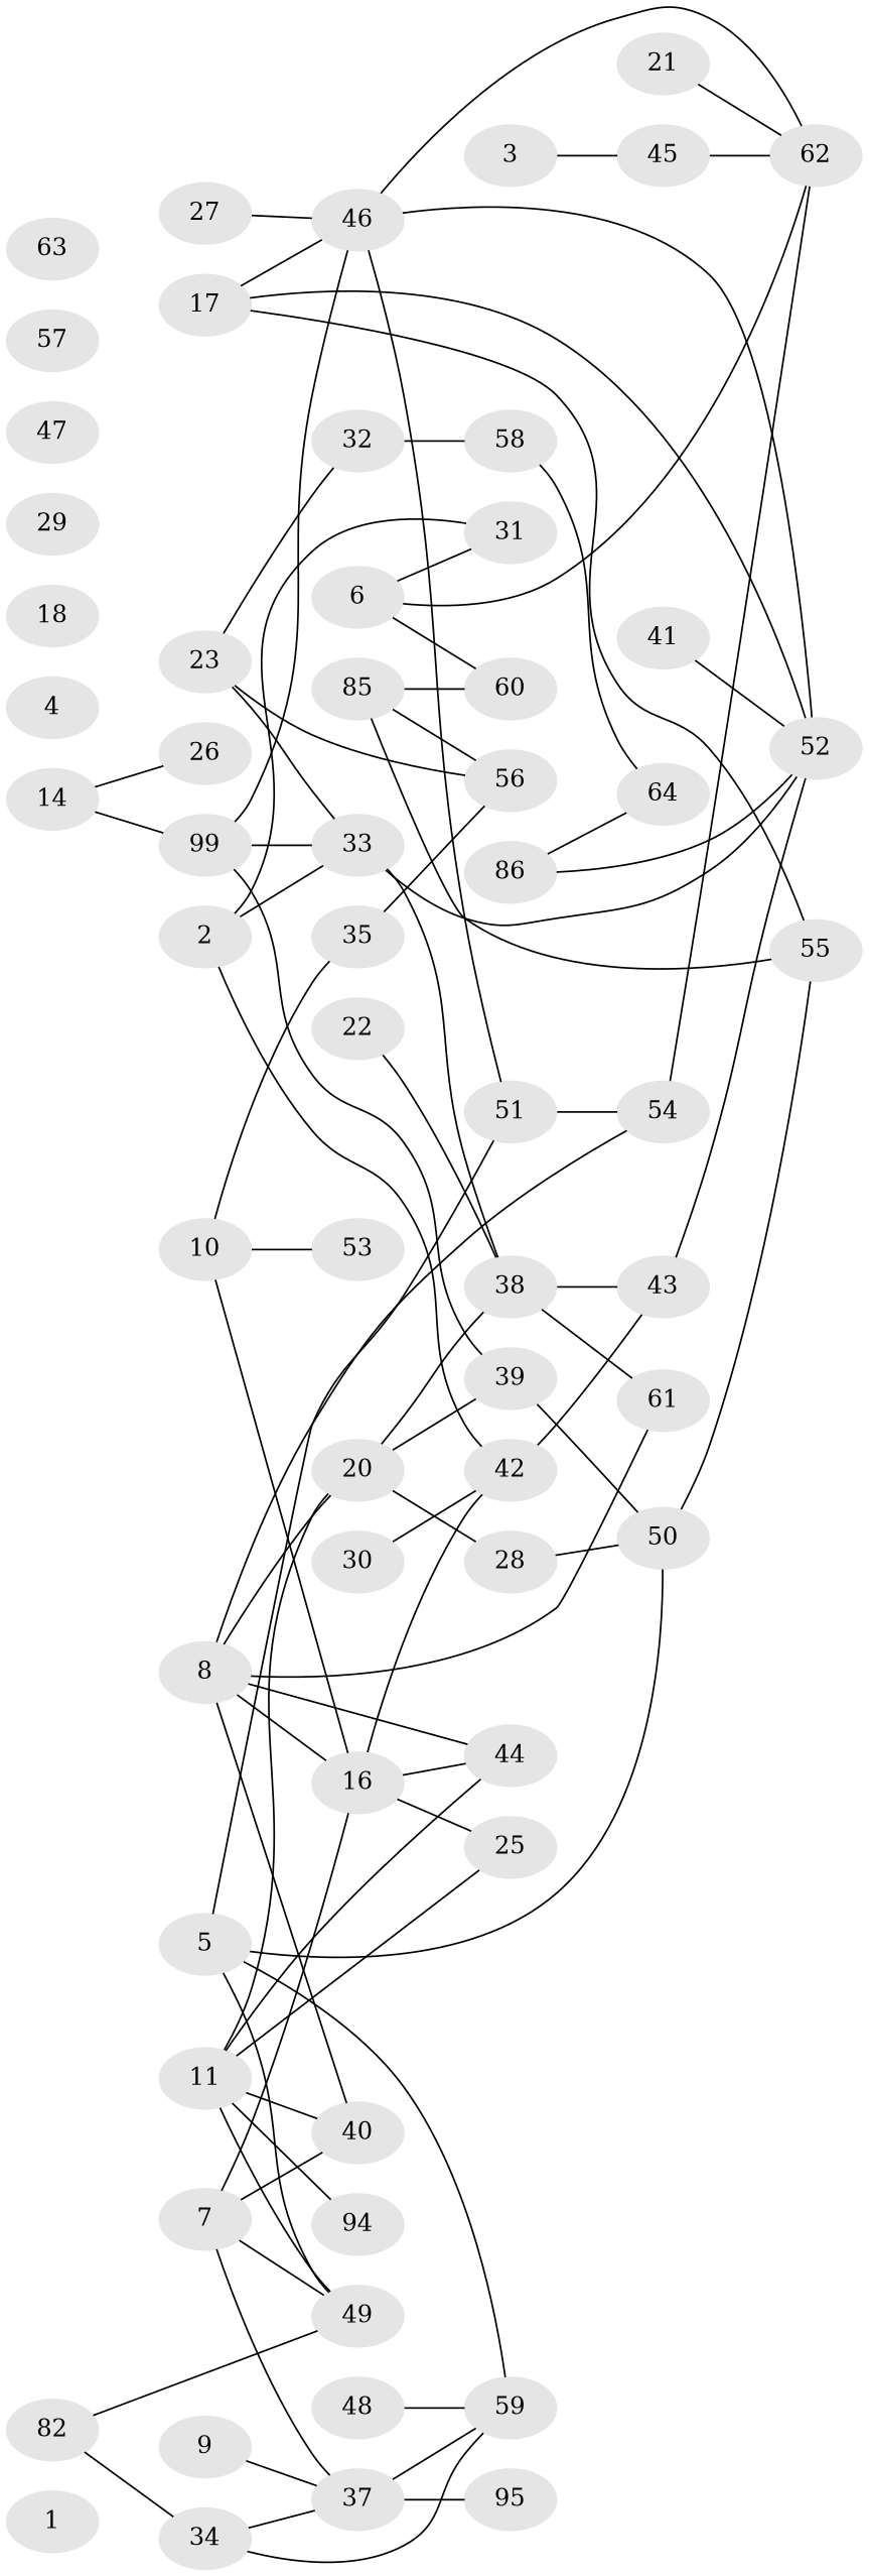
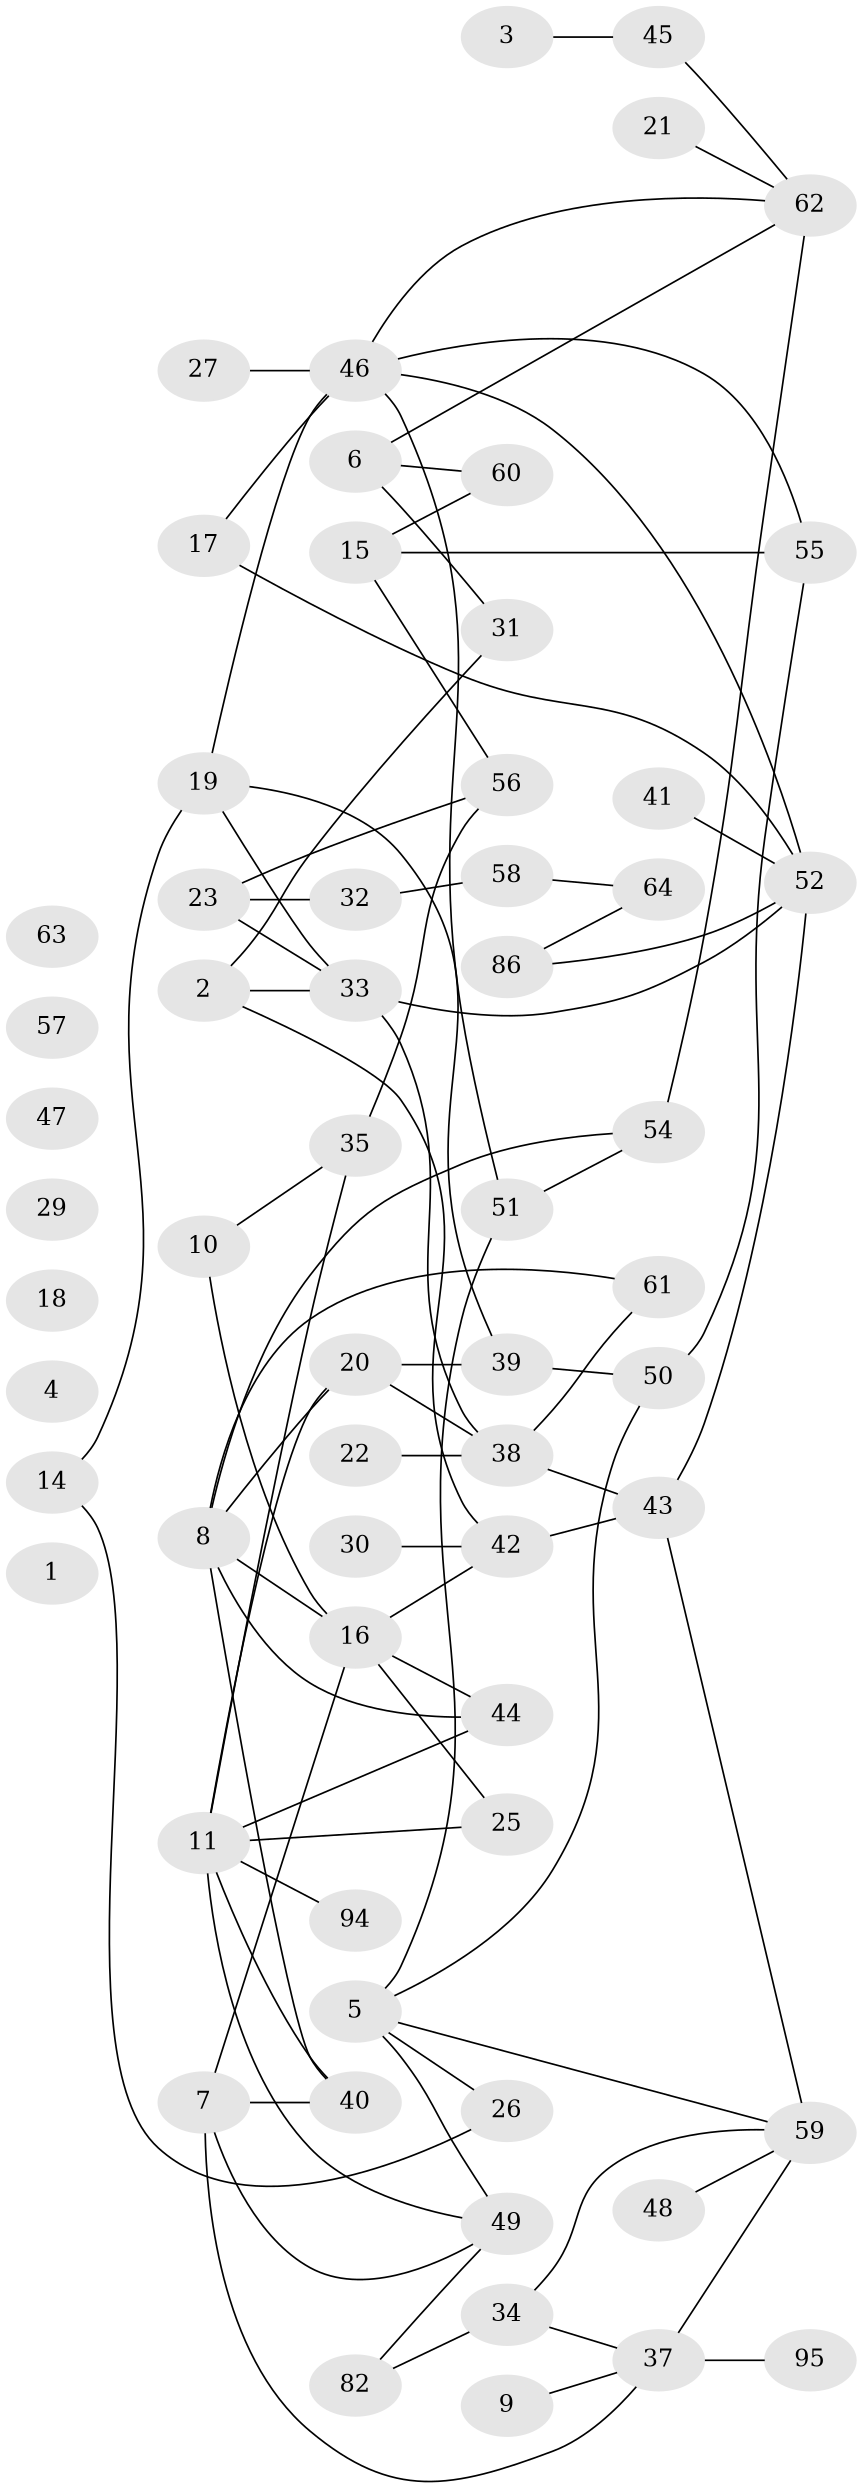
  graph {
    rankdir=LR
    node [color=gray90 style=filled]
    1
    2
    31
    33
    42
    52
    38
    43
    3
    45
    62
    4
    5
    26
    49
    50
    51
    59
    55
    54
    6
    60
    7
    16
    37
    40
    44
    25
    n29 [label=95]
    8
    20
    61
    39
-   28
    9
    10
    35
-   53
    56
    11
    n41 [label=94]
    n42 [label=82]
    34
    14
-   19 [label=99]
+   19
    46
-   15 [label=85]
+   15
    17
    18
    21
    22
    23
    32
    58
    64
    27
    29
    30
    n59 [label=86]
    41
    47
    48
    57
    63
    2 -- 31
    2 -- 33
    2 -- 42
    33 -- 52
    33 -- 38
    42 -- 43
    38 -- 43
    38 -- 61
    43 -- 52
+   43 -- 59
    3 -- 45
    45 -- 62
+   5 -- 26
    5 -- 49
    5 -- 50
    5 -- 51
    5 -- 59
    50 -- 55
    51 -- 54
    54 -- 62
    6 -- 31
    6 -- 62
    6 -- 60
    7 -- 49
    7 -- 16
    7 -- 37
    7 -- 40
    16 -- 42
    16 -- 44
    16 -- 25
    37 -- 59
    37 -- n29
    8 -- 54
    8 -- 16
    8 -- 40
    8 -- 44
    8 -- 20
    8 -- 61
    20 -- 38
    20 -- 39
-   20 -- 28
    39 -- 50
-   28 -- 50
    9 -- 37
    10 -- 16
    10 -- 35
-   10 -- 53
    35 -- 56
    11 -- 49
    11 -- 40
    11 -- 44
    11 -- 25
    11 -- 20
+   11 -- 35
    11 -- n41
    n42 -- 49
    n42 -- 34
    34 -- 59
    34 -- 37
    14 -- 26
    14 -- 19
    19 -- 33
    19 -- 39
    19 -- 46
    46 -- 52
    46 -- 62
    46 -- 51
    15 -- 55
    15 -- 60
    15 -- 56
    17 -- 52
-   17 -- 55
+   46 -- 55
    17 -- 46
    21 -- 62
    22 -- 38
    23 -- 33
    23 -- 56
    23 -- 32
    32 -- 58
    58 -- 64
    27 -- 46
    30 -- 42
    n59 -- 52
    n59 -- 64
    41 -- 52
    48 -- 59
  }
